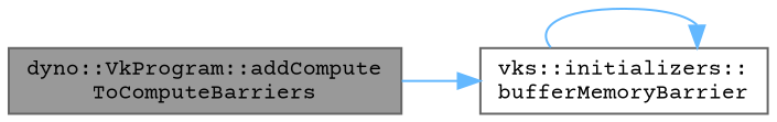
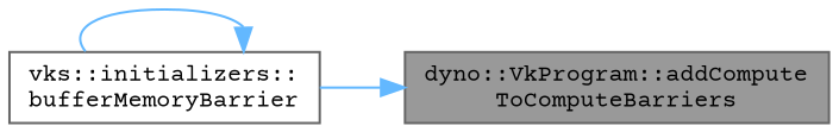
  digraph {
    rankdir=LR
    fontname="Courier Prime"
    node [fontname="Courier Prime" fontsize=10 shape=box style=filled]
    edge [color=steelblue1 fontname="Courier Prime" fontsize=10 labelfontname=Helvetica labelfontsize=10 style=solid]
    n1 [color=gray40 fillcolor=grey60 fontcolor=black height=0.2 label="dyno::VkProgram::addCompute\lToComputeBarriers" width=0.4]
    n2 [color=grey40 fillcolor=white height=0.2 label="vks::initializers::\lbufferMemoryBarrier" width=0.4]
-   n1 -> n2
+   n2 -> n1
    n2 -> n2
  }
